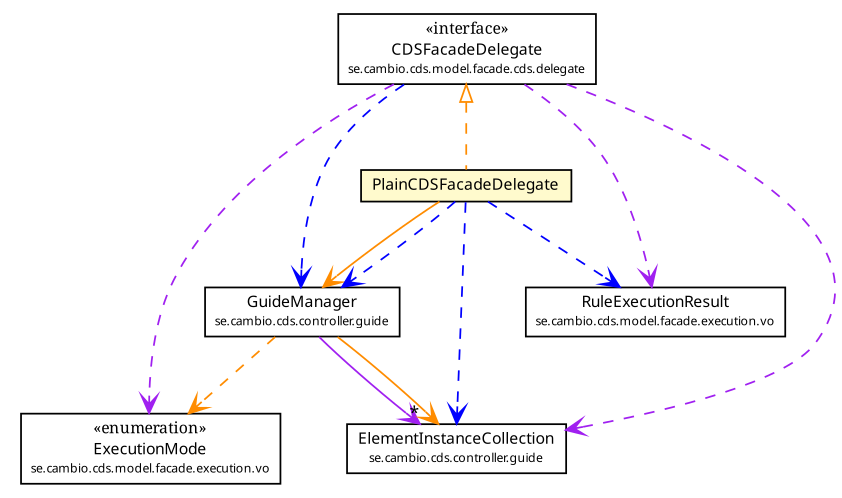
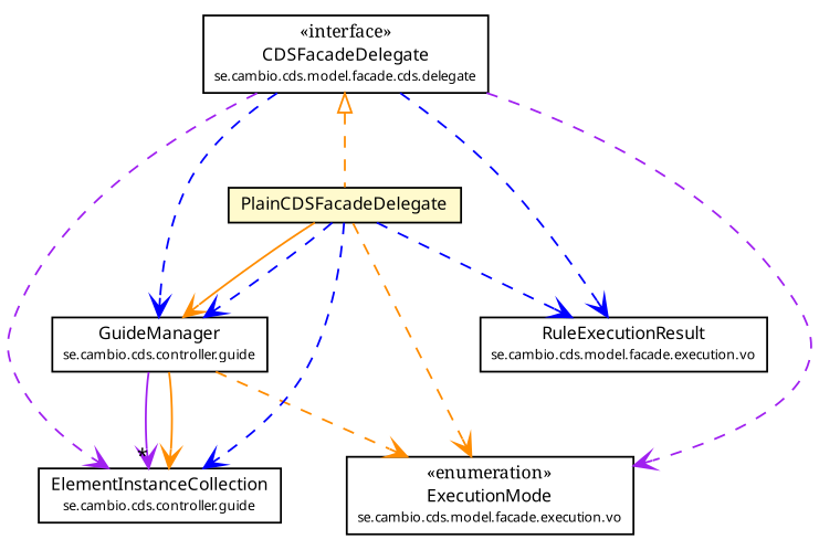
  digraph {
    fontname="Noto Serif"
    nodesep=0.25
    ranksep=0.5
    node [fontcolor=black fontname="Noto Serif" fontsize=9.0 shape=plaintext]
    edge [arrowhead=open color=darkorange fontcolor=black fontname="Noto Serif" fontsize=10.0 headport=p labelfontname="Trebuchet MS" labelfontsize=10 tailport=p style=dashed]
    n1 [label=<<table title="se.cambio.cds.controller.guide.GuideManager" border="0" cellborder="1" cellspacing="0" cellpadding="2" port="p" href="../../../../controller/guide/GuideManager.html"> 		<tr><td><table border="0" cellspacing="0" cellpadding="1"> <tr><td align="center" balign="center"><font face="Trebuchet MS"> GuideManager </font></td></tr> <tr><td align="center" balign="center"><font face="Trebuchet MS" point-size="7.0"> se.cambio.cds.controller.guide </font></td></tr> 		</table></td></tr> 		</table>>]
    n2 [label=<<table title="se.cambio.cds.controller.guide.ElementInstanceCollection" border="0" cellborder="1" cellspacing="0" cellpadding="2" port="p" href="../../../../controller/guide/ElementInstanceCollection.html"> 		<tr><td><table border="0" cellspacing="0" cellpadding="1"> <tr><td align="center" balign="center"><font face="Trebuchet MS"> ElementInstanceCollection </font></td></tr> <tr><td align="center" balign="center"><font face="Trebuchet MS" point-size="7.0"> se.cambio.cds.controller.guide </font></td></tr> 		</table></td></tr> 		</table>>]
    n3 [label=<<table title="se.cambio.cds.model.facade.execution.vo.ExecutionMode" border="0" cellborder="1" cellspacing="0" cellpadding="2" port="p" href="../../execution/vo/ExecutionMode.html"> 		<tr><td><table border="0" cellspacing="0" cellpadding="1"> <tr><td align="center" balign="center"> &#171;enumeration&#187; </td></tr> <tr><td align="center" balign="center"><font face="Trebuchet MS"> ExecutionMode </font></td></tr> <tr><td align="center" balign="center"><font face="Trebuchet MS" point-size="7.0"> se.cambio.cds.model.facade.execution.vo </font></td></tr> 		</table></td></tr> 		</table>>]
    n4 [label=<<table title="se.cambio.cds.model.facade.cds.delegate.CDSFacadeDelegate" border="0" cellborder="1" cellspacing="0" cellpadding="2" port="p" href="../delegate/CDSFacadeDelegate.html"> 		<tr><td><table border="0" cellspacing="0" cellpadding="1"> <tr><td align="center" balign="center"> &#171;interface&#187; </td></tr> <tr><td align="center" balign="center"><font face="Trebuchet MS"> CDSFacadeDelegate </font></td></tr> <tr><td align="center" balign="center"><font face="Trebuchet MS" point-size="7.0"> se.cambio.cds.model.facade.cds.delegate </font></td></tr> 		</table></td></tr> 		</table>>]
    n5 [label=<<table title="se.cambio.cds.model.facade.cds.plain.PlainCDSFacadeDelegate" border="0" cellborder="1" cellspacing="0" cellpadding="2" port="p" bgcolor="lemonChiffon" href="./PlainCDSFacadeDelegate.html"> 		<tr><td><table border="0" cellspacing="0" cellpadding="1"> <tr><td align="center" balign="center"><font face="Trebuchet MS"> PlainCDSFacadeDelegate </font></td></tr> 		</table></td></tr> 		</table>>]
    n6 [label=<<table title="se.cambio.cds.model.facade.execution.vo.RuleExecutionResult" border="0" cellborder="1" cellspacing="0" cellpadding="2" port="p" href="../../execution/vo/RuleExecutionResult.html"> 		<tr><td><table border="0" cellspacing="0" cellpadding="1"> <tr><td align="center" balign="center"><font face="Trebuchet MS"> RuleExecutionResult </font></td></tr> <tr><td align="center" balign="center"><font face="Trebuchet MS" point-size="7.0"> se.cambio.cds.model.facade.execution.vo </font></td></tr> 		</table></td></tr> 		</table>>]
    n1 -> n2 [color=purple headlabel="*" style=""]
    n1 -> n2 [style=""]
    n1 -> n3
    n4 -> n1 [color=blue]
    n4 -> n2 [color=purple]
    n4 -> n3 [color=purple]
    n4 -> n5 [arrowtail=empty dir=back fontsize=10 arrowhead="" fontcolor=""]
-   n4 -> n6 [color=purple]
+   n4 -> n6 [color=blue]
    n5 -> n1 [style=""]
    n5 -> n1 [color=blue]
    n5 -> n2 [color=blue]
+   n5 -> n3
    n5 -> n6 [color=blue]
  }
